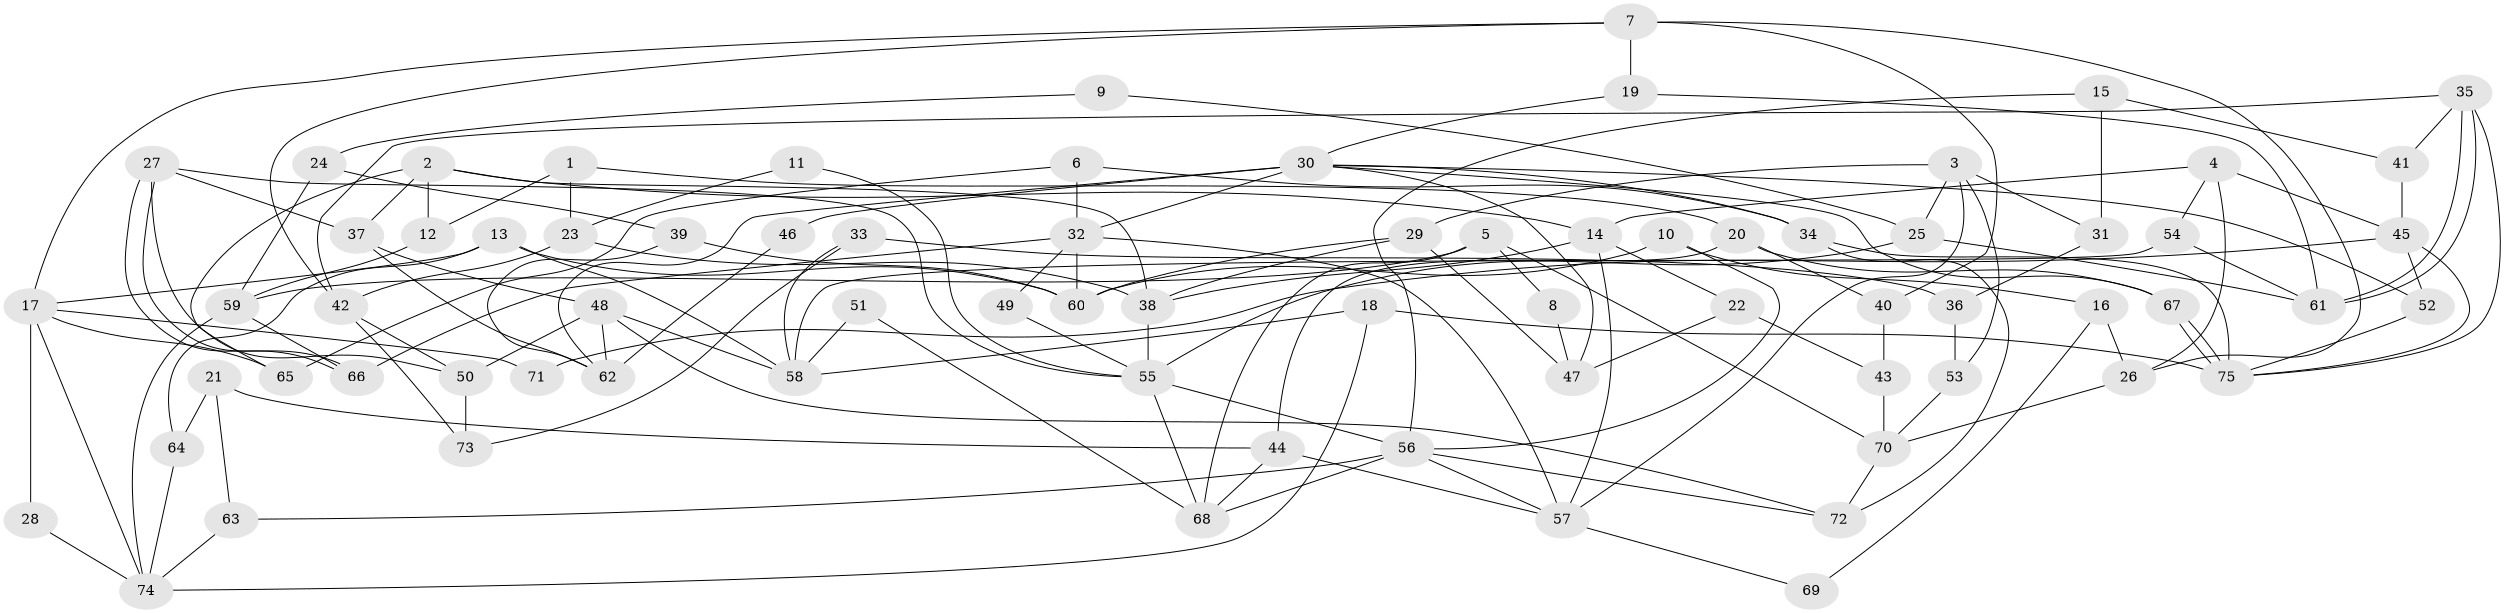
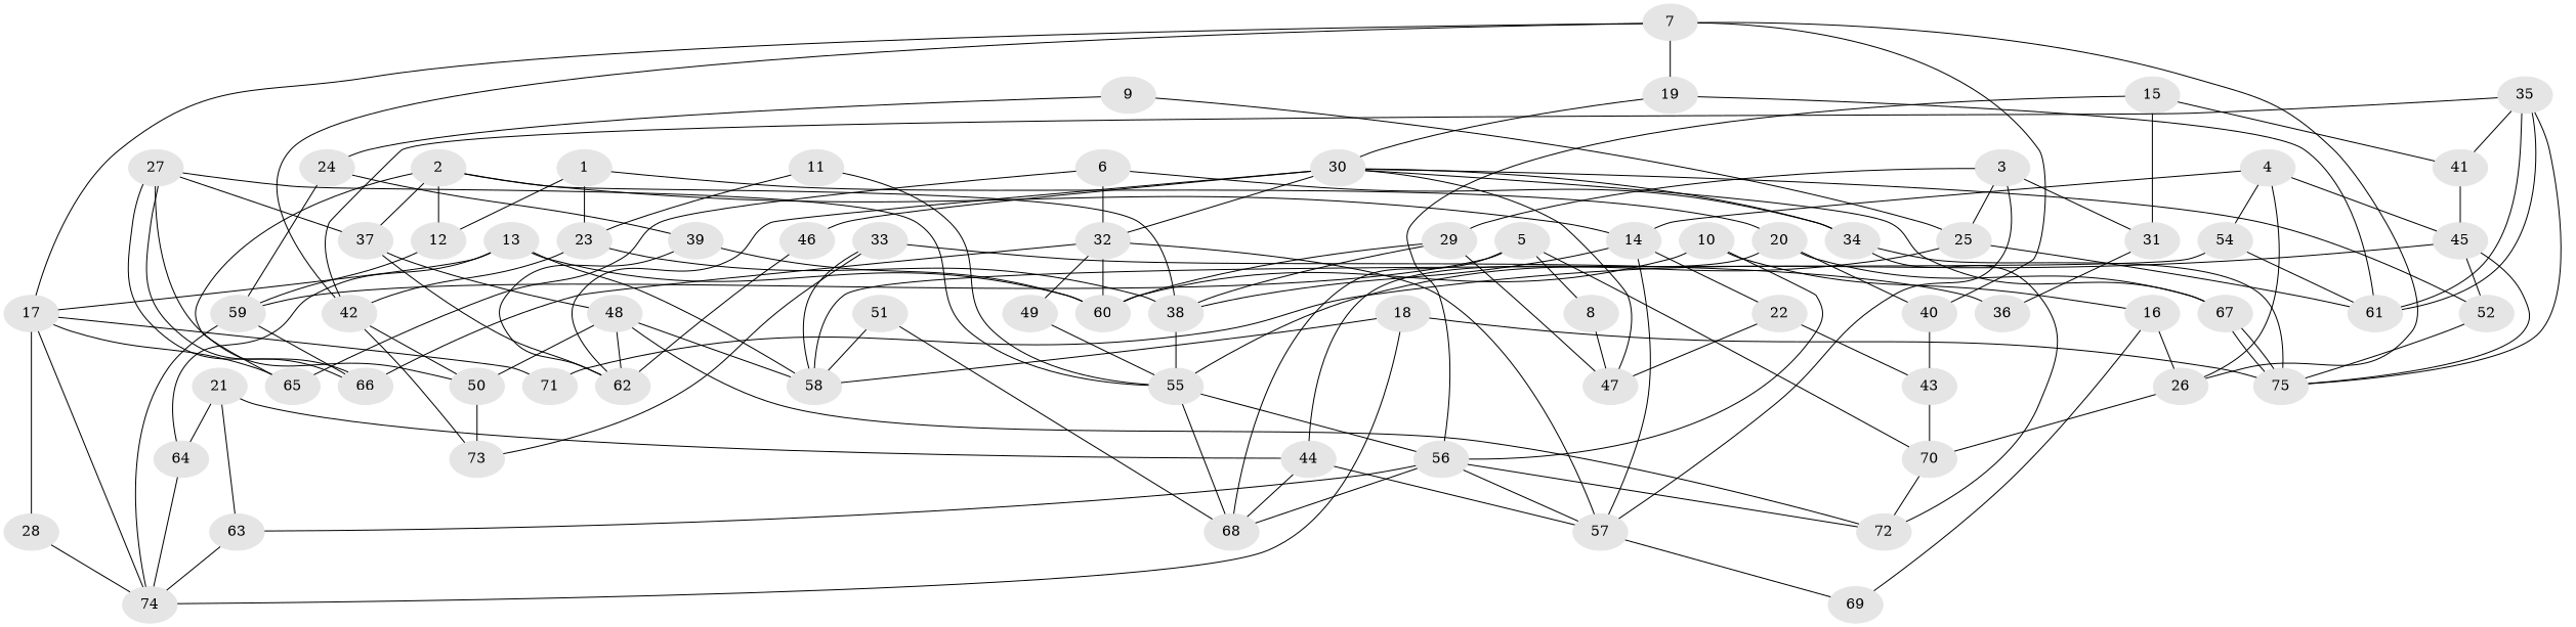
  graph {
    node [color=gray90 style=filled]
    1
    12
    20
    23
    59
    40
    44
    67
    38
    42
    2
    14
    37
    65
    57
    22
    62
    48
    55
    3
    25
    29
    31
-   53
    61
    47
    60
    36
    70
    69
    4
    26
    45
    54
    71
    75
    52
    58
    5
    8
    68
    74
    66
    72
    6
    32
    34
    49
    7
    17
    19
    28
    30
    43
    50
    73
    9
    24
    39
    10
    16
    56
    63
    11
    13
    64
    15
    41
    18
    46
    21
    27
    33
    35
    51
    1 -- 12
    1 -- 20
    1 -- 23
    12 -- 59
    20 -- 40
    20 -- 44
    20 -- 67
    23 -- 38
    23 -- 42
    59 -- 74
    59 -- 66
    40 -- 43
    44 -- 57
    44 -- 68
    67 -- 75
    67 -- 75
    38 -- 55
    42 -- 50
    42 -- 73
    2 -- 12
    2 -- 38
    2 -- 14
    2 -- 37
    2 -- 65
    14 -- 38
    14 -- 57
    14 -- 22
    37 -- 62
    37 -- 48
    57 -- 69
    22 -- 47
    22 -- 43
    48 -- 62
    48 -- 58
    48 -- 72
    48 -- 50
    55 -- 68
    55 -- 56
    3 -- 57
    3 -- 25
    3 -- 29
    3 -- 31
-   3 -- 53
    25 -- 55
    25 -- 61
    29 -- 38
    29 -- 47
    29 -- 60
    31 -- 36
-   53 -- 70
-   36 -- 53
    70 -- 72
    4 -- 14
    4 -- 26
    4 -- 45
    4 -- 54
    26 -- 70
    45 -- 71
    45 -- 75
    45 -- 52
    54 -- 61
    54 -- 58
    52 -- 75
    5 -- 59
    5 -- 70
    5 -- 8
    5 -- 68
    8 -- 47
    6 -- 65
    6 -- 32
    6 -- 34
    32 -- 57
    32 -- 60
    32 -- 66
    32 -- 49
    34 -- 75
    34 -- 72
    49 -- 55
    7 -- 40
    7 -- 42
    7 -- 26
    7 -- 17
    7 -- 19
    17 -- 65
    17 -- 71
    17 -- 74
    17 -- 28
    19 -- 61
    19 -- 30
    28 -- 74
    30 -- 67
    30 -- 62
    30 -- 47
    30 -- 52
    30 -- 32
    30 -- 34
    30 -- 46
    43 -- 70
    50 -- 73
    9 -- 25
    9 -- 24
    24 -- 59
    24 -- 39
    39 -- 62
    39 -- 60
    10 -- 60
    10 -- 16
    10 -- 56
    16 -- 69
    16 -- 26
    56 -- 57
    56 -- 68
    56 -- 72
    56 -- 63
    63 -- 74
    11 -- 23
    11 -- 55
    13 -- 60
    13 -- 58
    13 -- 17
    13 -- 64
    64 -- 74
    15 -- 31
    15 -- 56
    15 -- 41
    41 -- 45
    18 -- 75
    18 -- 58
    18 -- 74
    46 -- 62
    21 -- 44
    21 -- 63
    21 -- 64
    27 -- 37
    27 -- 55
    27 -- 66
    27 -- 66
    27 -- 50
    33 -- 36
    33 -- 58
    33 -- 73
    35 -- 42
    35 -- 61
    35 -- 61
    35 -- 75
    35 -- 41
    51 -- 58
    51 -- 68
  }
